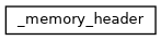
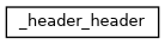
  digraph {
    rankdir=TB
-   n1 [color=black fillcolor=white fontname=Helvetica fontsize=10 height=0.2 label=_memory_header shape=record style=filled width=0.4]
+   n1 [color=black fillcolor=white fontname=Helvetica fontsize=10 height=0.2 label=_header_header shape=record style=filled width=0.4]
  }
